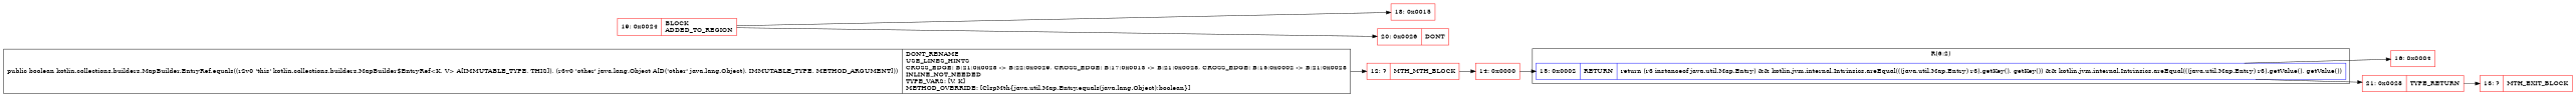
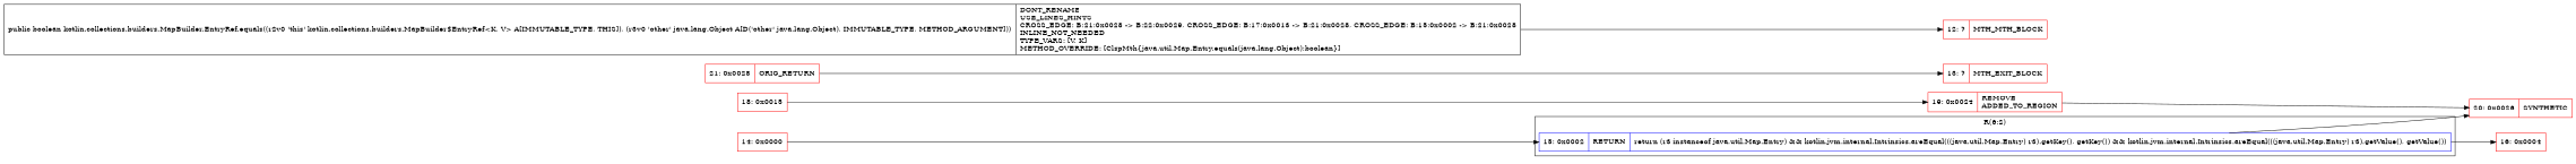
  digraph {
    rankdir=LR
    node [color=red shape=record]
    n1 [color=blue label="{15\:\ 0x0002|RETURN\l|return (r3 instanceof java.util.Map.Entry) && kotlin.jvm.internal.Intrinsics.areEqual(((java.util.Map.Entry) r3).getKey(), getKey()) && kotlin.jvm.internal.Intrinsics.areEqual(((java.util.Map.Entry) r3).getValue(), getValue())\l}"]
    n2 [label="{16\:\ 0x0004}"]
-   n3 [label="{21\:\ 0x0028|TYPE_RETURN\l}"]
+   n3 [label="{21\:\ 0x0028|ORIG_RETURN\l}"]
    n4 [label="{13\:\ ?|MTH_EXIT_BLOCK\l}"]
    n5 [label="{12\:\ ?|MTH_MTH_BLOCK\l}"]
    n6 [label="{14\:\ 0x0000}"]
    n7 [label="{18\:\ 0x0015}"]
-   n8 [label="{19\:\ 0x0024|BLOCK\lADDED_TO_REGION\l}"]
-   n9 [label="{20\:\ 0x0026|DONT\l}"]
+   n8 [label="{19\:\ 0x0024|REMOVE\lADDED_TO_REGION\l}"]
+   n9 [label="{20\:\ 0x0026|SYNTHETIC\l}"]
    n10 [label="{public boolean kotlin.collections.builders.MapBuilder.EntryRef.equals((r2v0 'this' kotlin.collections.builders.MapBuilder$EntryRef\<K, V\> A[IMMUTABLE_TYPE, THIS]), (r3v0 'other' java.lang.Object A[D('other' java.lang.Object), IMMUTABLE_TYPE, METHOD_ARGUMENT]))  | DONT_RENAME\lUSE_LINES_HINTS\lCROSS_EDGE: B:21:0x0028 \-\> B:22:0x0029, CROSS_EDGE: B:17:0x0013 \-\> B:21:0x0028, CROSS_EDGE: B:15:0x0002 \-\> B:21:0x0028\lINLINE_NOT_NEEDED\lTYPE_VARS: [V, K]\lMETHOD_OVERRIDE: [ClspMth\{java.util.Map.Entry.equals(java.lang.Object):boolean\}]\l}" color=""]
    subgraph cluster_1 {
      label="R(6:2)"
      n1
    }
    n1 -> n2
-   n1 -> n3
+   n1 -> n9
    n3 -> n4
-   n5 -> n6
    n6 -> n1
-   n8 -> n7
+   n7 -> n8
    n8 -> n9
    n10 -> n5
  }
